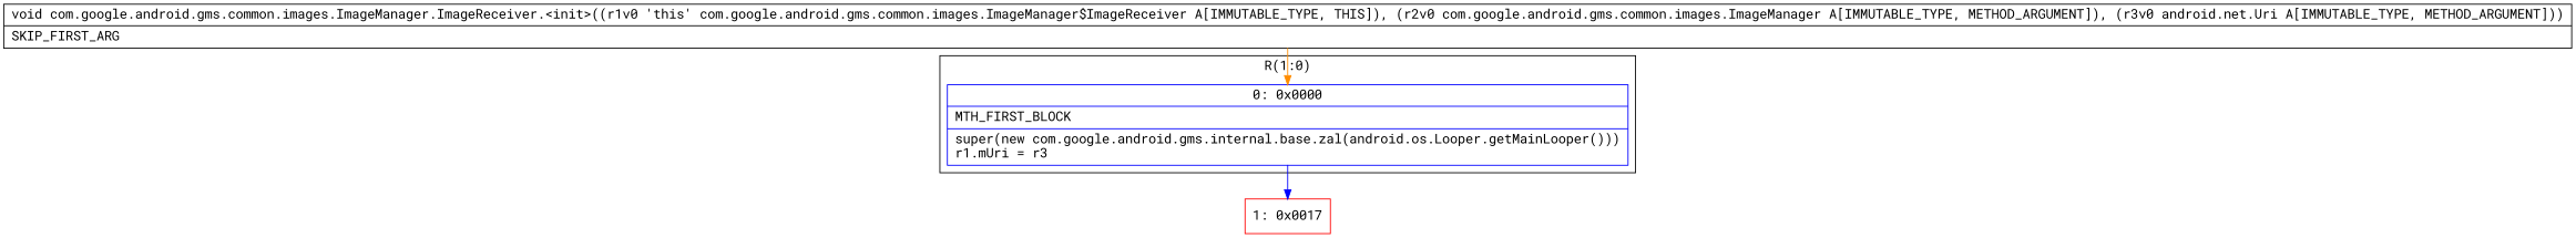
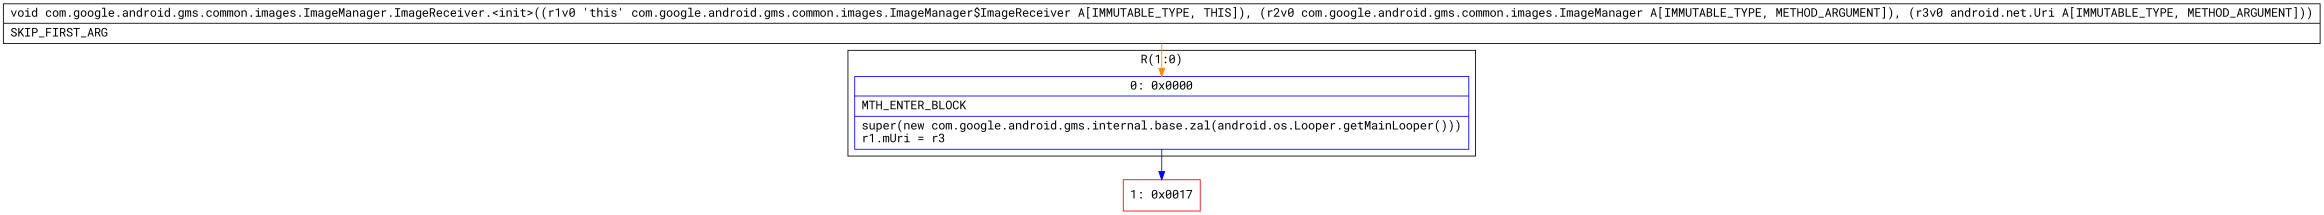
  digraph {
    fontname="Roboto Mono"
    node [shape=record fontname="Roboto Mono"]
    edge [fontname="Roboto Mono"]
-   n1 [color=blue label="{0\:\ 0x0000|MTH_FIRST_BLOCK\l|super(new com.google.android.gms.internal.base.zal(android.os.Looper.getMainLooper()))\lr1.mUri = r3\l}"]
+   n1 [color=blue label="{0\:\ 0x0000|MTH_ENTER_BLOCK\l|super(new com.google.android.gms.internal.base.zal(android.os.Looper.getMainLooper()))\lr1.mUri = r3\l}"]
    n2 [color=red label="{1\:\ 0x0017}"]
    n3 [label="{void com.google.android.gms.common.images.ImageManager.ImageReceiver.\<init\>((r1v0 'this' com.google.android.gms.common.images.ImageManager$ImageReceiver A[IMMUTABLE_TYPE, THIS]), (r2v0 com.google.android.gms.common.images.ImageManager A[IMMUTABLE_TYPE, METHOD_ARGUMENT]), (r3v0 android.net.Uri A[IMMUTABLE_TYPE, METHOD_ARGUMENT]))  | SKIP_FIRST_ARG\l}"]
    subgraph cluster_1 {
      label="R(1:0)"
      n1
    }
    n1 -> n2 [color=blue]
    n3 -> n1 [color=darkorange]
  }
